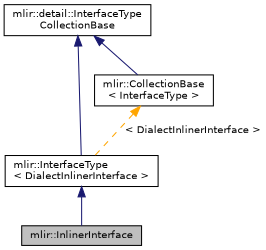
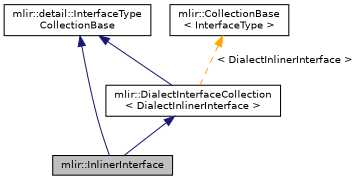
  digraph {
    fontname="DejaVu Sans"
    rankdir=TB
    node [color=black fontname="DejaVu Sans" fontsize=10 shape=record]
    edge [color=midnightblue dir=back fontname="DejaVu Sans" fontsize=10 labelfontname=Helvetica labelfontsize=10 style=solid]
    n1 [fillcolor=grey75 fontcolor=black height=0.2 label="mlir::InlinerInterface" style=filled width=0.4]
-   n2 [height=0.2 label="mlir::InterfaceType\l\< DialectInlinerInterface \>" width=0.4]
+   n2 [height=0.2 label="mlir::DialectInterfaceCollection\l\< DialectInlinerInterface \>" width=0.4]
    n3 [height=0.2 label="mlir::detail::InterfaceType\lCollectionBase" width=0.4]
    n4 [height=0.2 label="mlir::CollectionBase\l\< InterfaceType \>" width=0.4]
    n2 -> n1
    n3 -> n2
-   n3 -> n4
+   n3 -> n1
    n4 -> n2 [color=orange label=" \< DialectInlinerInterface \>" style=dashed]
  }
